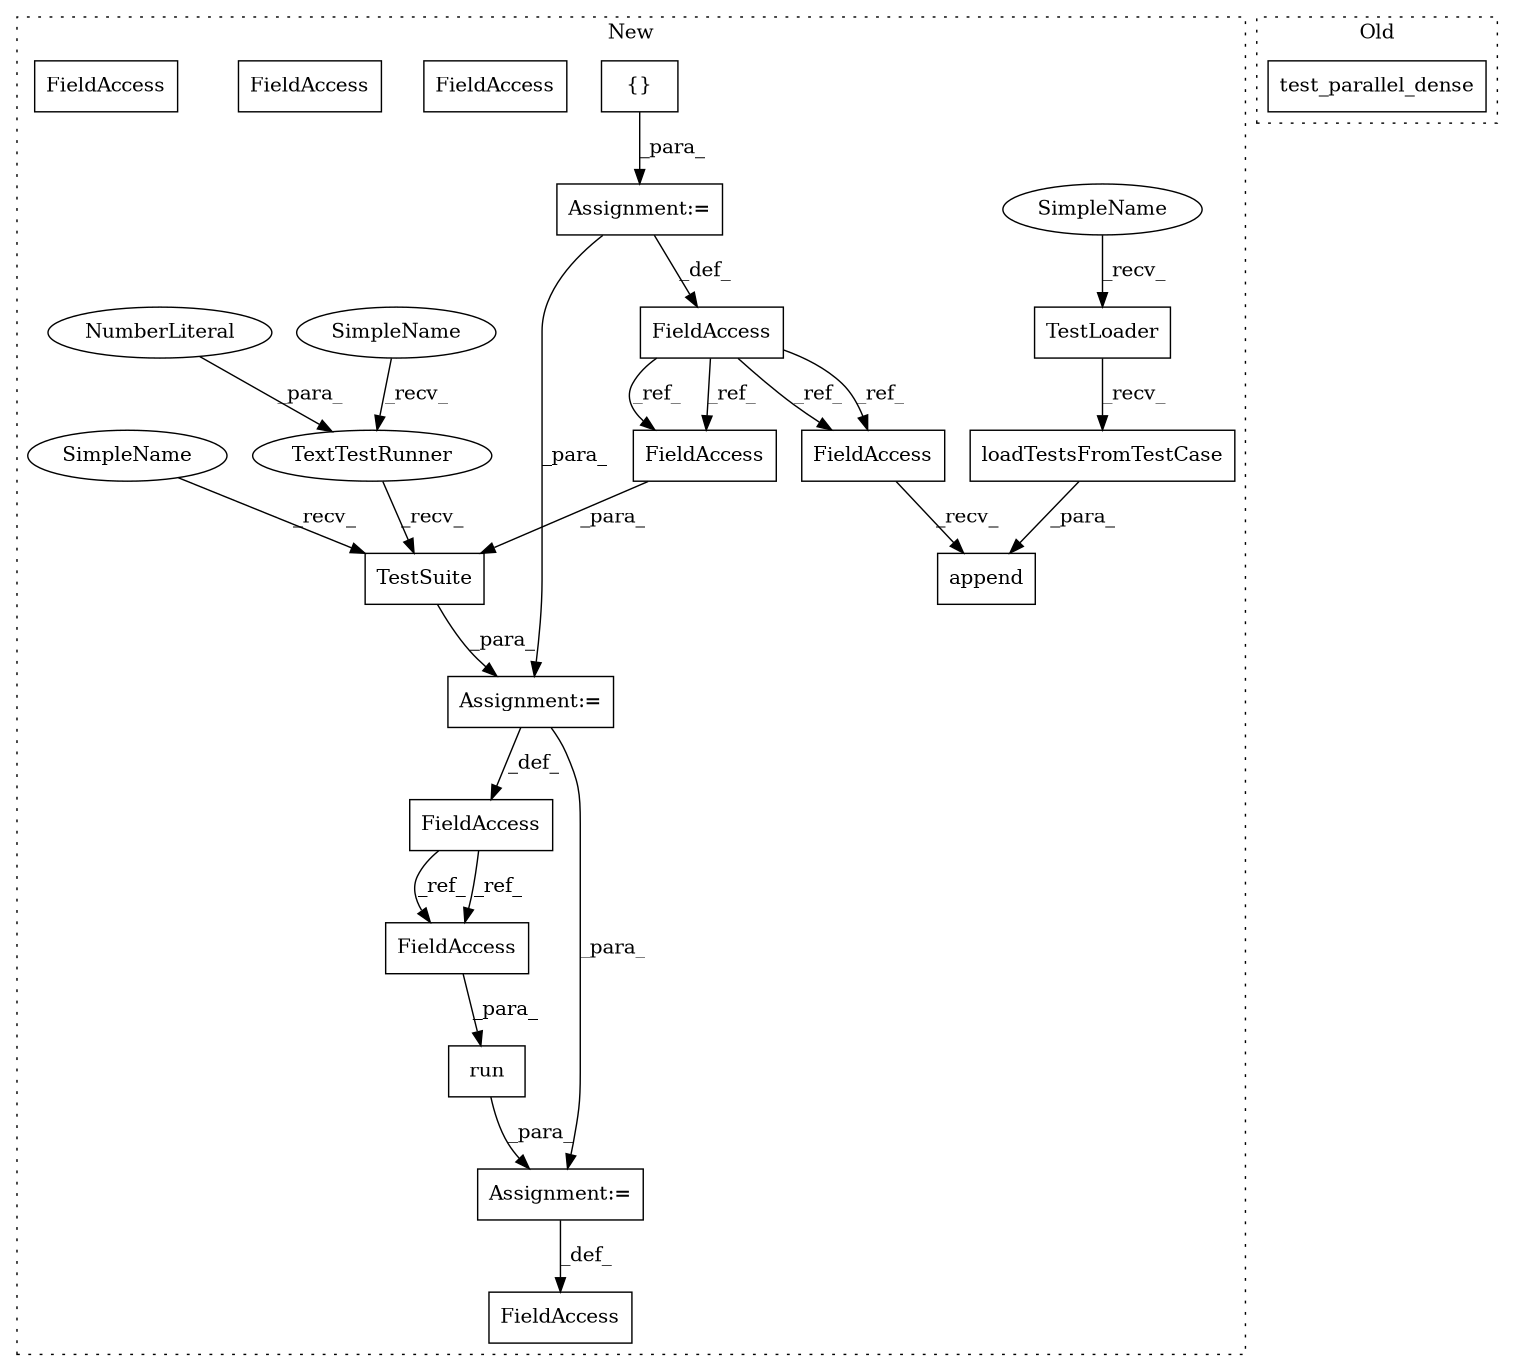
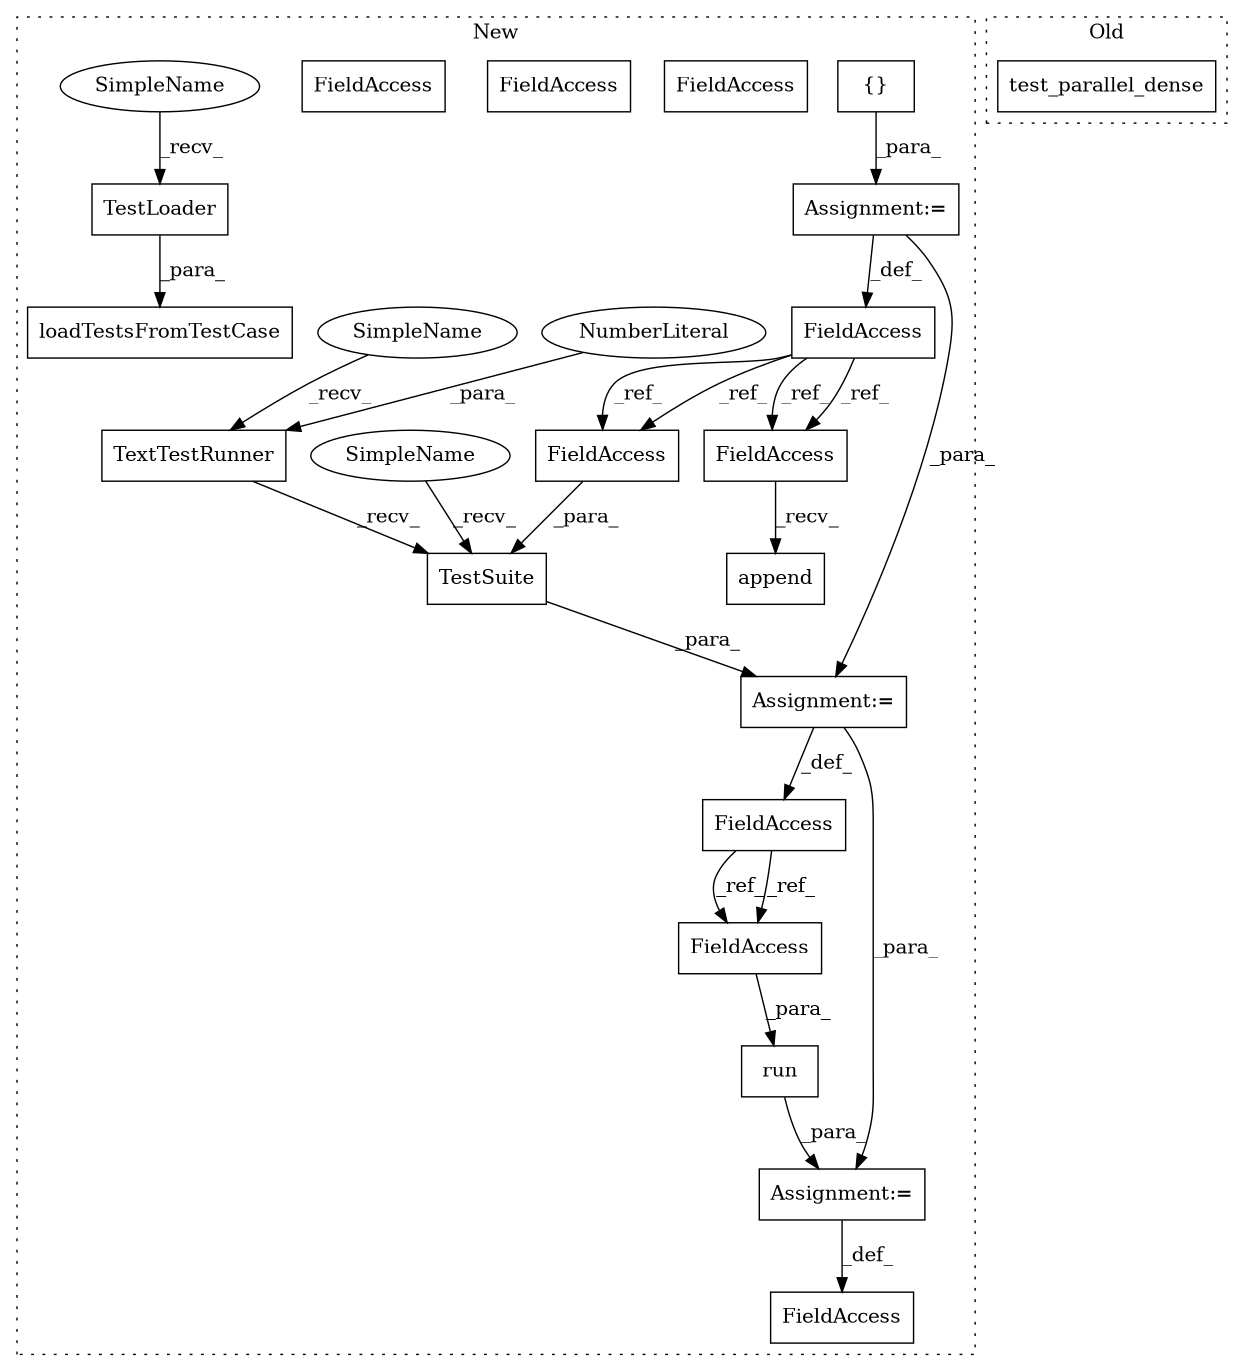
  digraph {
    node [a=22 l=6 s=18000 shape=box]
    n1 [a=32 l="10,1" label=TestSuite s="17990,18006"]
    n2 [a=32 l=12 label=TestLoader s=17811]
    n3 [a=4 l=2 label="{}" s=17778]
    n4 [a=32 l="4,1" label=run s="18049,18061"]
-   n5 [a=32 l="15,1" label=TextTestRunner s="18031,18047" shape=ellipse]
+   n5 [a=32 l="15,1" label=TextTestRunner s="18031,18047"]
    n6 [a=34 l=1 label=NumberLiteral s=18046 shape=ellipse]
    n7 [a=32 l="22,1" label=loadTestsFromTestCase s="17824,17865"]
    n8 [label=FieldAccess]
    n9 [label=FieldAccess s=17747]
    n10 [label=FieldAccess s=17788]
    n11 [l=8 label=FieldAccess s=17972]
    n12 [l=8 label=FieldAccess s=18053]
    n13 [label=FieldAccess s=18015]
    n14 [a=7 l=1 label="Assignment:=" s=17753]
    n15 [a=7 l=1 label="Assignment:=" s=17980]
    n16 [a=7 l=1 label="Assignment:=" s=18021]
    n17 [a=32 l="7,1" label=append s="17795,17866"]
    n18 [l=8 label=FieldAccess s=18053]
    n19 [label=FieldAccess]
    n20 [label=FieldAccess s=17788]
    n21 [a=42 l=8 label=SimpleName s=17981 shape=ellipse]
    n22 [a=42 l=8 label=SimpleName s=18022 shape=ellipse]
    n23 [a=42 l=8 label=SimpleName s=17802 shape=ellipse]
    n24 [a=32 l=21 label=test_parallel_dense s=17582]
    subgraph cluster_1 {
      label=New
      style=dotted
      n1
      n2
      n3
      n4
      n5
      n6
      n7
      n8
      n9
      n10
      n11
      n12
      n13
      n14
      n15
      n16
      n17
      n18
      n19
      n20
      n21
      n22
      n23
    }
    subgraph cluster_2 {
      label=Old
      style=dotted
      n24
    }
    n1 -> n15 [label=_para_]
-   n2 -> n7 [label=_recv_]
+   n2 -> n7 [label=_para_]
    n3 -> n14 [label=_para_]
    n4 -> n16 [label=_para_]
    n5 -> n1 [label=_recv_]
    n6 -> n5 [label=_para_]
-   n7 -> n17 [label=_para_]
    n9 -> n19 [label=_ref_]
    n9 -> n19 [label=_ref_]
    n9 -> n20 [label=_ref_]
    n9 -> n20 [label=_ref_]
    n11 -> n18 [label=_ref_]
    n11 -> n18 [label=_ref_]
    n14 -> n9 [label=_def_]
    n14 -> n15 [label=_para_]
    n15 -> n11 [label=_def_]
    n15 -> n16 [label=_para_]
    n16 -> n13 [label=_def_]
    n18 -> n4 [label=_para_]
    n19 -> n1 [label=_para_]
    n20 -> n17 [label=_recv_]
    n21 -> n1 [label=_recv_]
    n22 -> n5 [label=_recv_]
    n23 -> n2 [label=_recv_]
  }
